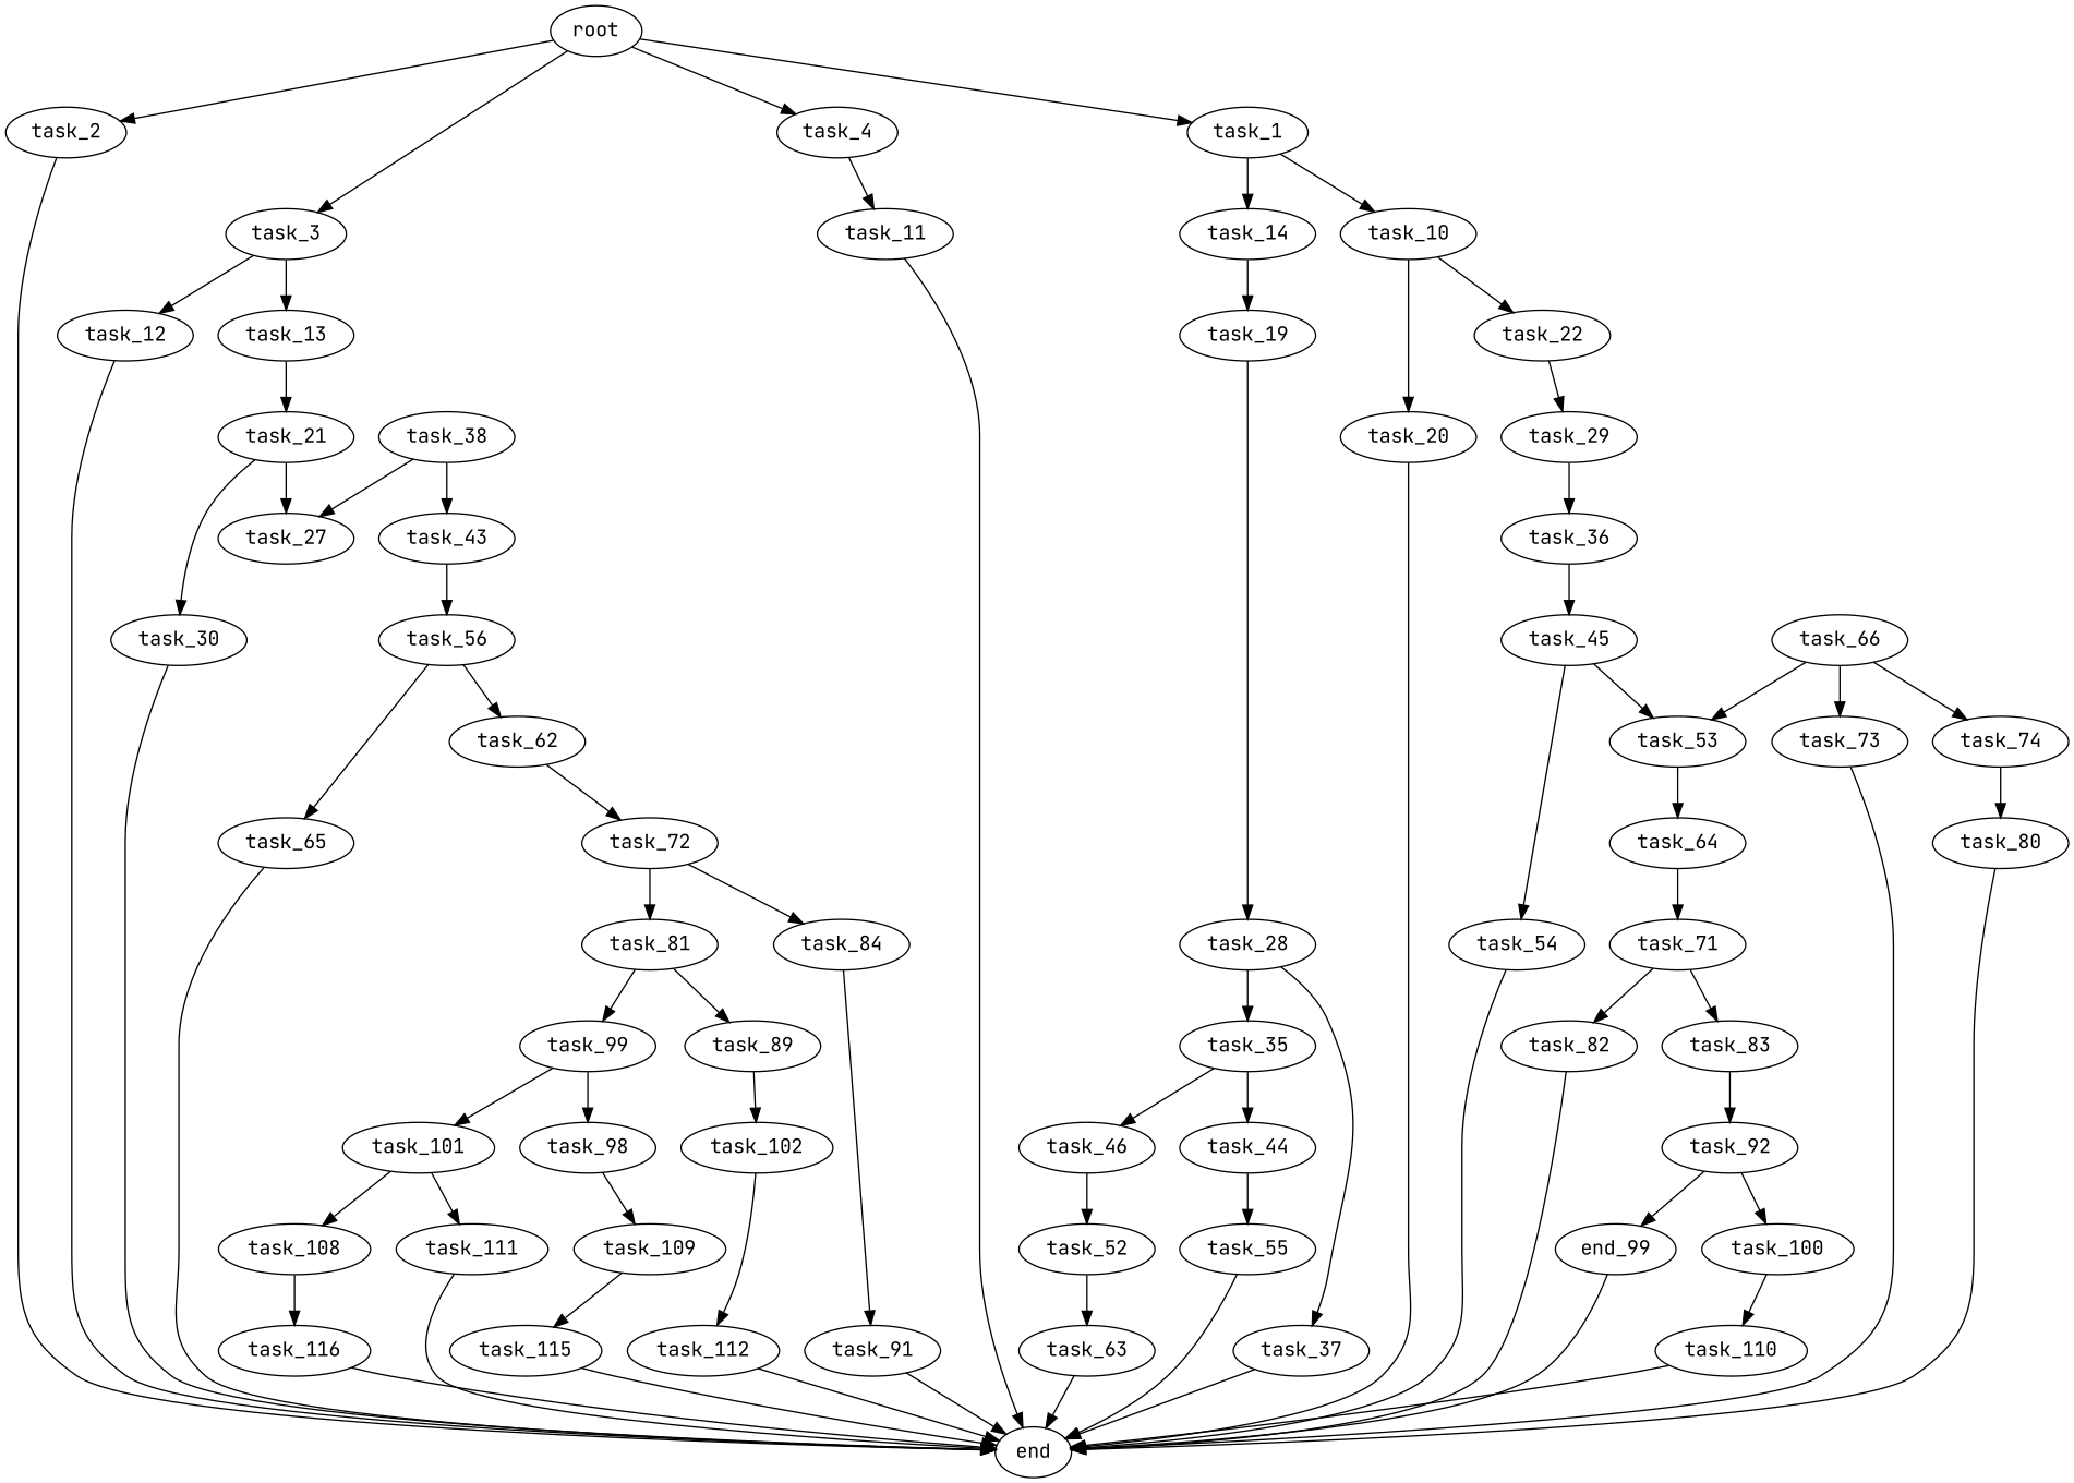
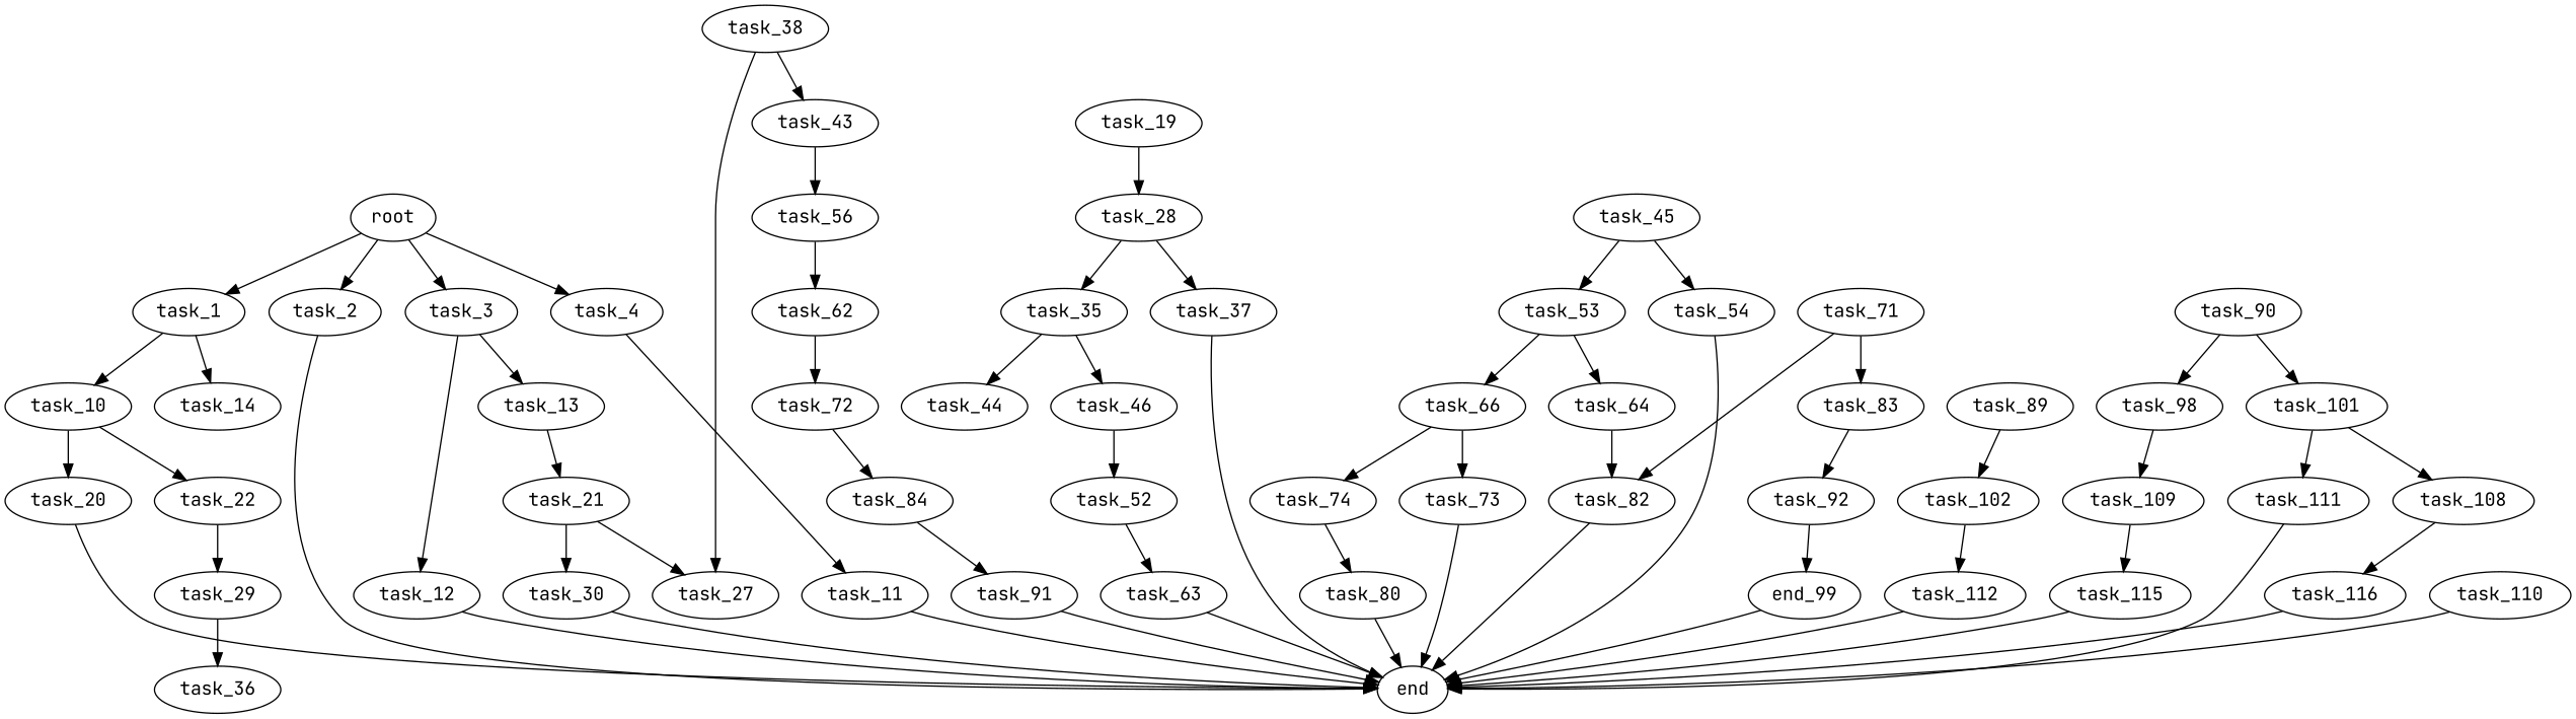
  digraph {
    fontname="JetBrains Mono"
    node [fontname="JetBrains Mono"]
    edge [fontname="JetBrains Mono"]
    root
    task_1
    task_2
    task_3
    task_4
    task_10
    task_14
    end
    task_12
    task_13
    task_11
    task_20
    task_22
    task_19
    task_21
    task_29
    task_28
    task_27
    task_30
    task_36
    task_35
    task_37
    task_44
    task_46
    task_38
    task_43
    task_45
    task_56
-   task_55
    task_52
    task_53
    task_54
    task_63
    task_64
    task_66
    task_62
-   task_65
    task_72
    task_71
    task_73
    task_74
    task_82
    task_83
    task_80
-   task_81
    task_84
    task_89
-   task_90 [label=task_99]
+   task_90
    task_91
    task_92
    n51 [label=end_99]
-   task_100
    task_102
    task_98
    task_101
    task_112
    task_109
    task_108
    task_111
    task_110
    task_115
    task_116
    root -> task_1
    root -> task_2
    root -> task_3
    root -> task_4
    task_1 -> task_10
    task_1 -> task_14
    task_2 -> end
    task_3 -> task_12
    task_3 -> task_13
    task_4 -> task_11
    task_10 -> task_20
    task_10 -> task_22
-   task_14 -> task_19
    task_12 -> end
    task_13 -> task_21
    task_11 -> end
    task_20 -> end
    task_22 -> task_29
    task_19 -> task_28
    task_21 -> task_27
    task_21 -> task_30
    task_29 -> task_36
    task_28 -> task_35
    task_28 -> task_37
    task_30 -> end
-   task_36 -> task_45
    task_35 -> task_44
    task_35 -> task_46
    task_37 -> end
-   task_44 -> task_55
    task_46 -> task_52
    task_38 -> task_27
    task_38 -> task_43
    task_43 -> task_56
    task_45 -> task_53
    task_45 -> task_54
    task_56 -> task_62
-   task_56 -> task_65
-   task_55 -> end
    task_52 -> task_63
    task_53 -> task_64
-   task_66 -> task_53
+   task_53 -> task_66
    task_54 -> end
    task_63 -> end
-   task_64 -> task_71
+   task_64 -> task_82
    task_66 -> task_73
    task_66 -> task_74
    task_62 -> task_72
-   task_65 -> end
-   task_72 -> task_81
    task_72 -> task_84
    task_71 -> task_82
    task_71 -> task_83
    task_73 -> end
    task_74 -> task_80
    task_82 -> end
    task_83 -> task_92
    task_80 -> end
-   task_81 -> task_89
-   task_81 -> task_90
    task_84 -> task_91
    task_89 -> task_102
    task_90 -> task_98
    task_90 -> task_101
    task_91 -> end
    task_92 -> n51
-   task_92 -> task_100
    n51 -> end
-   task_100 -> task_110
    task_102 -> task_112
    task_98 -> task_109
    task_101 -> task_108
    task_101 -> task_111
    task_112 -> end
    task_109 -> task_115
    task_108 -> task_116
    task_111 -> end
    task_110 -> end
    task_115 -> end
    task_116 -> end
  }
